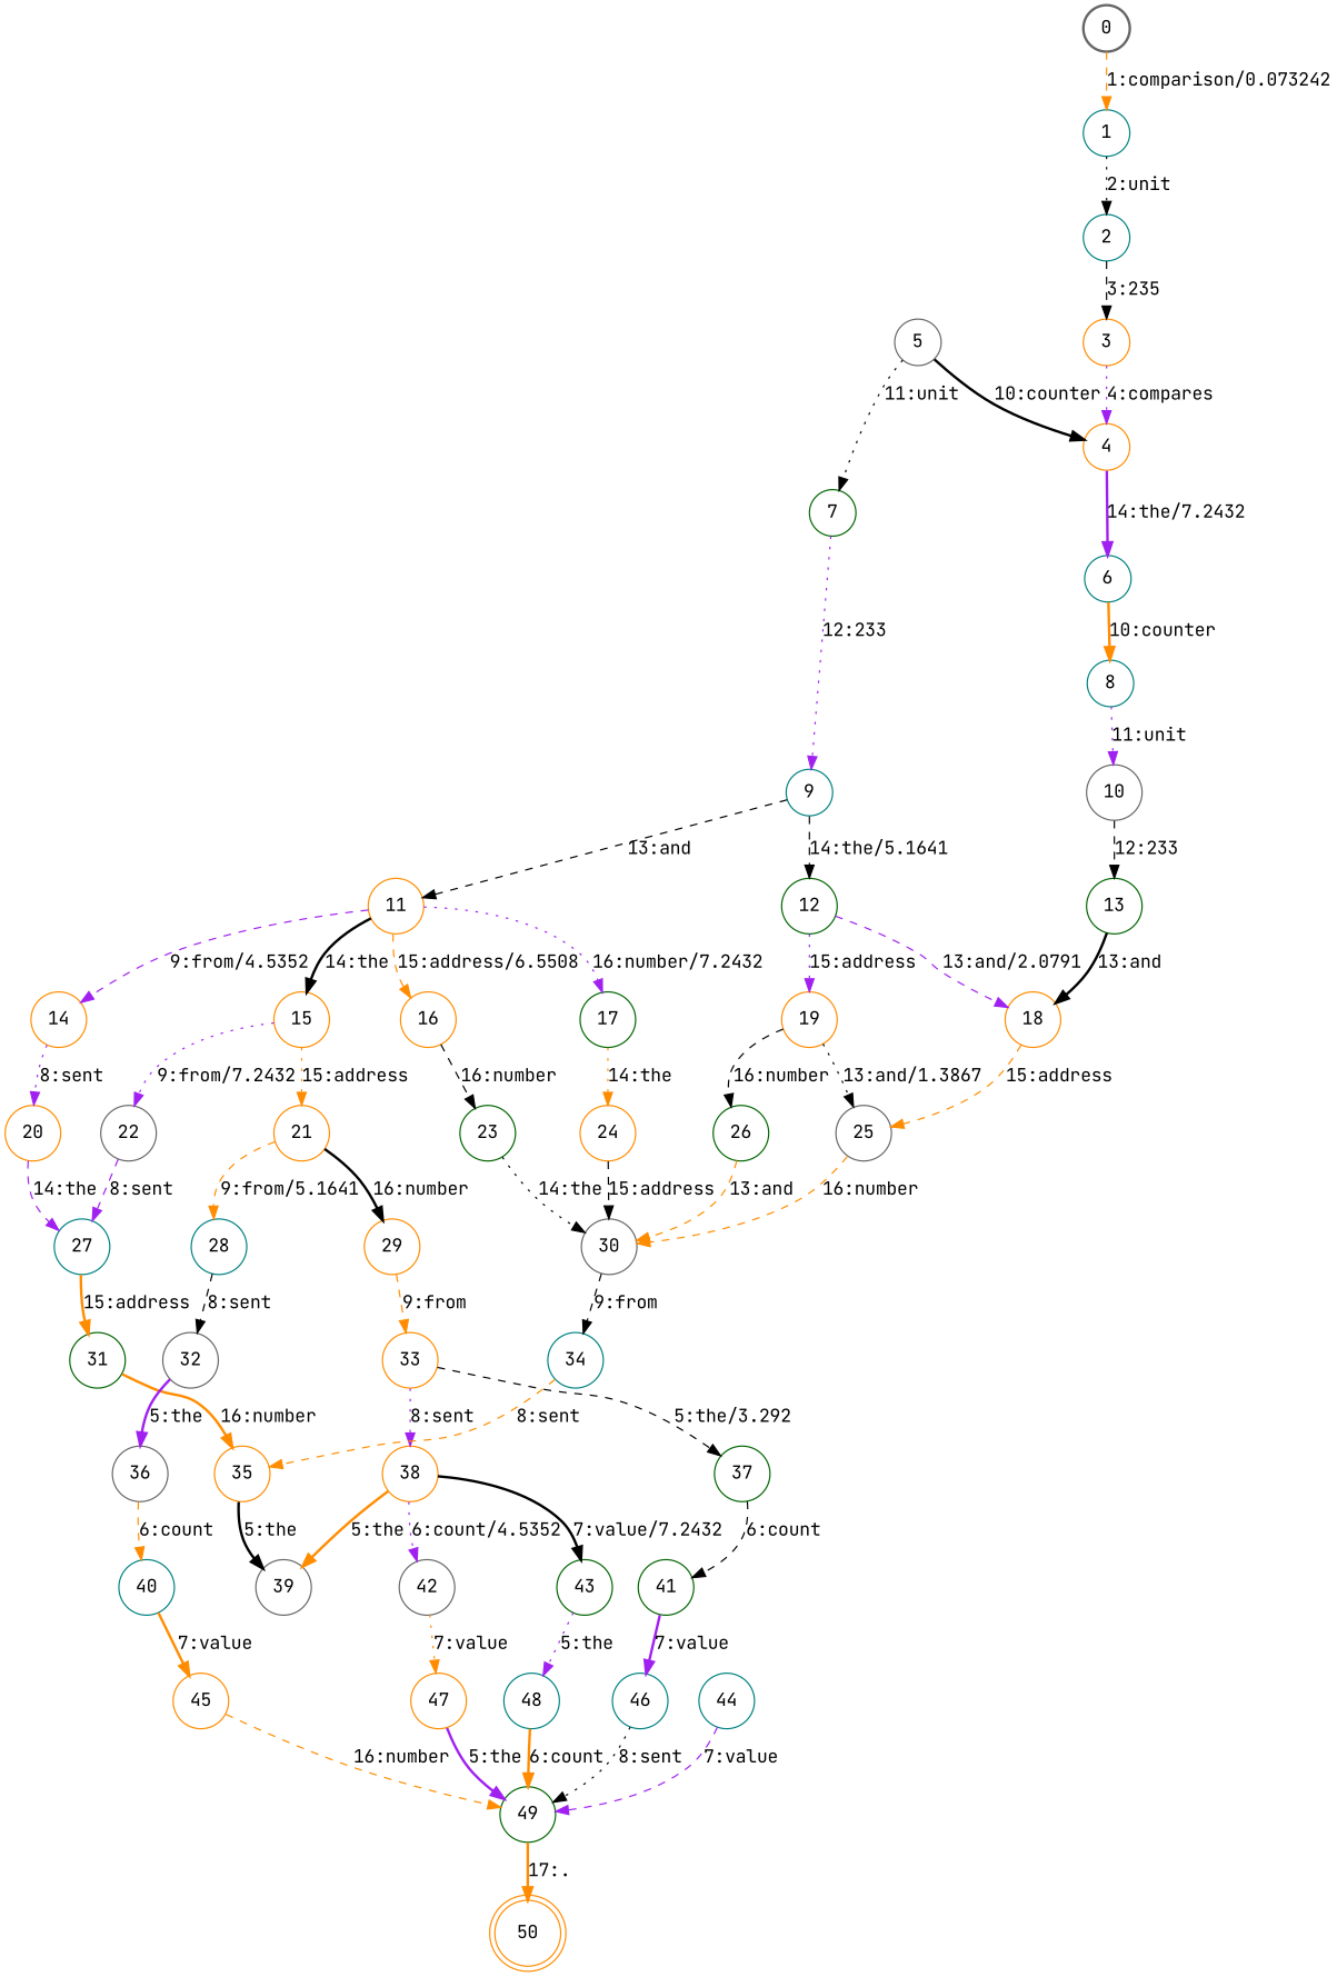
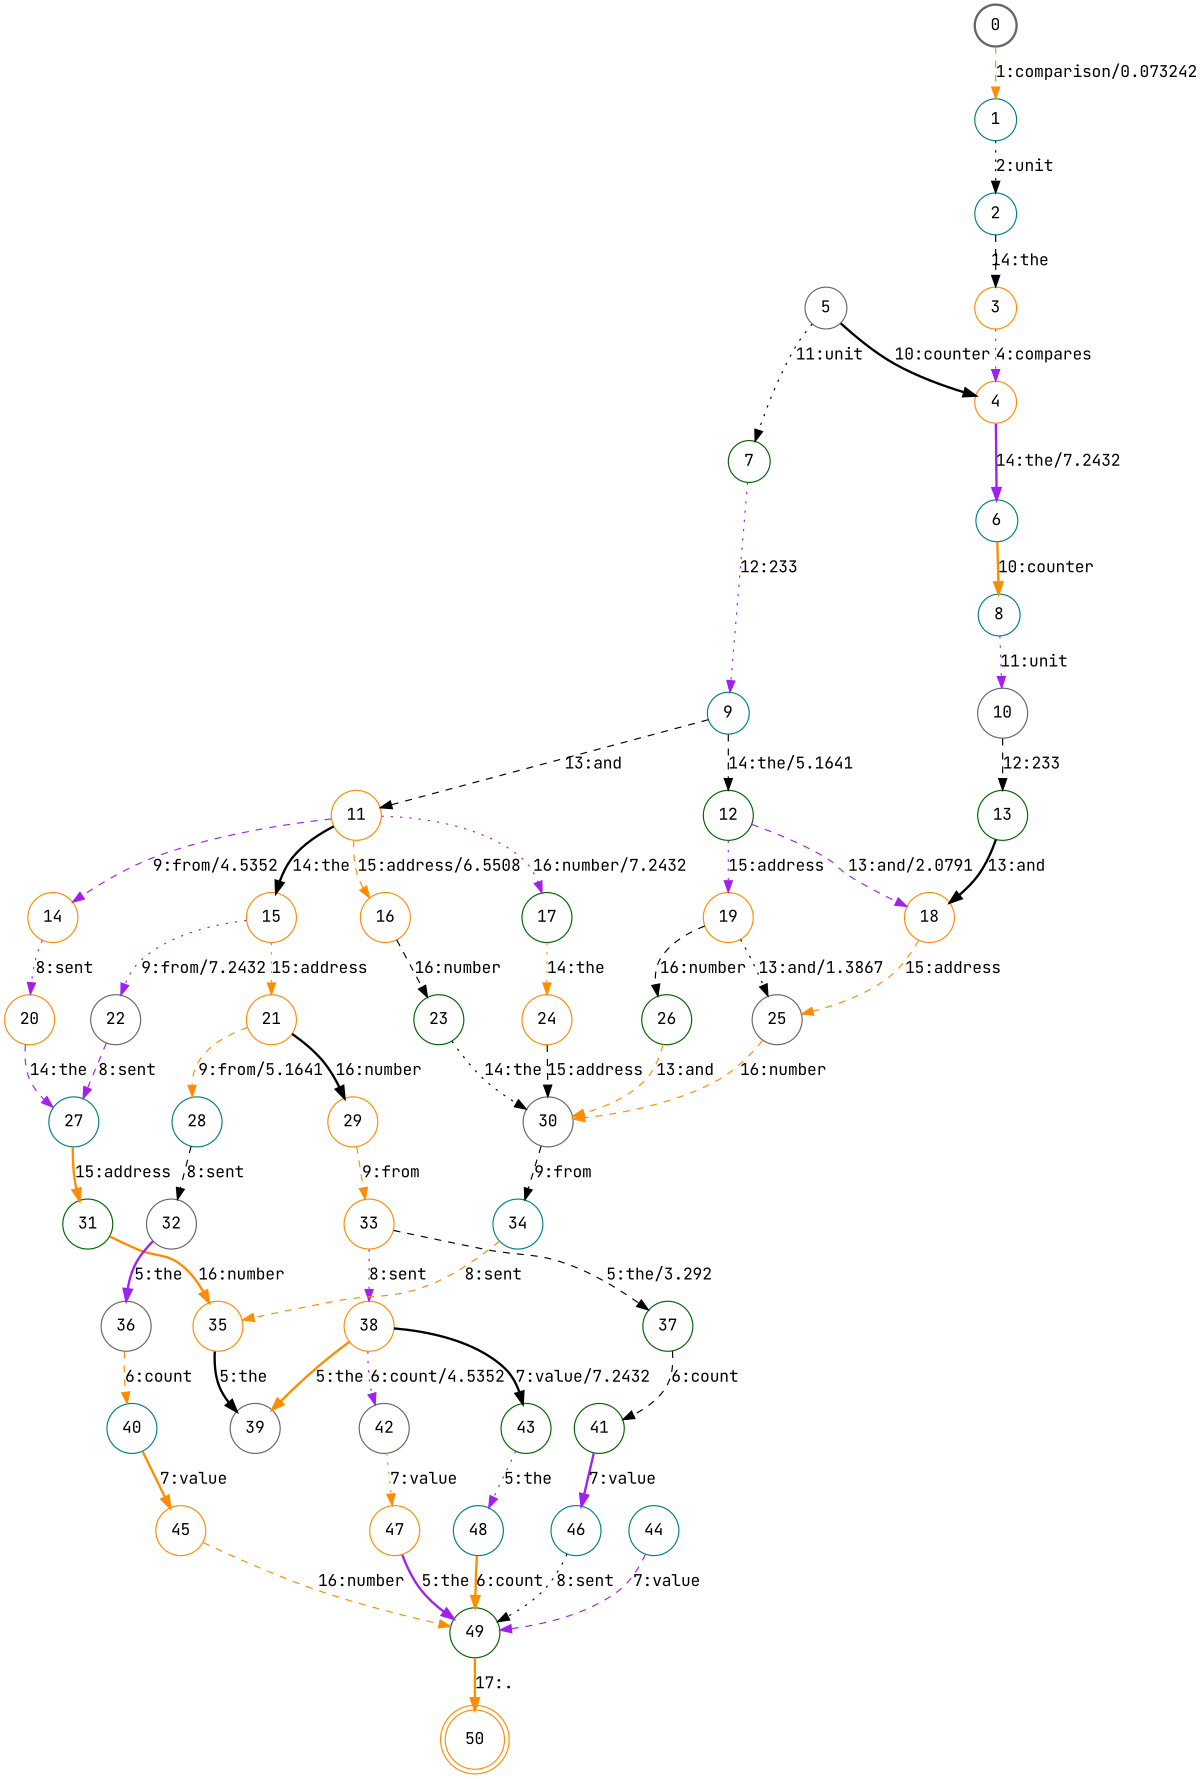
  digraph {
    fontname="JetBrains Mono"
    nodesep=0.25
    rankdir=TB
    ranksep=0.4
    node [color=darkorange fontname="JetBrains Mono" fontsize=14 shape=circle style=solid]
    edge [color=black fontname="JetBrains Mono" fontsize=14 style=dashed]
    n1 [color=gray40 label=0 style=bold]
    n2 [color=teal label=1]
    n3 [color=teal label=2]
    n4 [label=3]
    n5 [label=4]
    n6 [color=teal label=6]
    n7 [color=gray40 label=5]
    n8 [color=darkgreen label=7]
    n9 [color=teal label=8]
    n10 [color=teal label=9]
    n11 [color=gray40 label=10]
    n12 [label=11]
    n13 [color=darkgreen label=12]
    n14 [color=darkgreen label=13]
    n15 [label=14]
    n16 [label=15]
    n17 [label=16]
    n18 [color=darkgreen label=17]
    n19 [label=18]
    n20 [label=19]
    n21 [label=20]
    n22 [color=gray40 label=22]
    n23 [label=21]
    n24 [color=darkgreen label=23]
    n25 [label=24]
    n26 [color=gray40 label=25]
    n27 [color=darkgreen label=26]
    n28 [color=teal label=27]
    n29 [color=teal label=28]
    n30 [label=29]
    n31 [color=gray40 label=30]
    n32 [color=darkgreen label=31]
    n33 [color=gray40 label=32]
    n34 [label=33]
    n35 [color=teal label=34]
    n36 [label=35]
    n37 [color=gray40 label=36]
    n38 [label=38]
    n39 [color=darkgreen label=37]
    n40 [color=gray40 label=39]
    n41 [color=teal label=40]
    n42 [color=gray40 label=42]
    n43 [color=darkgreen label=43]
    n44 [color=darkgreen label=41]
    n45 [label=45]
    n46 [label=47]
    n47 [color=teal label=48]
    n48 [color=teal label=46]
    n49 [color=teal label=44]
    n50 [color=darkgreen label=49]
    n51 [label=50 shape=doublecircle]
    n1 -> n2 [color=darkorange label="1:comparison/0.073242"]
    n2 -> n3 [label="2:unit" style=dotted]
-   n3 -> n4 [label="3:235"]
+   n3 -> n4 [label="14:the"]
    n4 -> n5 [color=purple label="4:compares" style=dotted]
    n5 -> n6 [color=purple label="14:the/7.2432" style=bold]
    n6 -> n9 [color=darkorange label="10:counter" style=bold]
    n7 -> n5 [label="10:counter" style=bold]
    n7 -> n8 [label="11:unit" style=dotted]
    n8 -> n10 [color=purple label="12:233" style=dotted]
    n9 -> n11 [color=purple label="11:unit" style=dotted]
    n10 -> n12 [label="13:and"]
    n10 -> n13 [label="14:the/5.1641"]
    n11 -> n14 [label="12:233"]
    n12 -> n15 [color=purple label="9:from/4.5352"]
    n12 -> n16 [label="14:the" style=bold]
    n12 -> n17 [color=darkorange label="15:address/6.5508"]
    n12 -> n18 [color=purple label="16:number/7.2432" style=dotted]
    n13 -> n19 [color=purple label="13:and/2.0791"]
    n13 -> n20 [color=purple label="15:address" style=dotted]
    n14 -> n19 [label="13:and" style=bold]
    n15 -> n21 [color=purple label="8:sent" style=dotted]
    n16 -> n22 [color=purple label="9:from/7.2432" style=dotted]
    n16 -> n23 [color=darkorange label="15:address" style=dotted]
    n17 -> n24 [label="16:number"]
    n18 -> n25 [color=darkorange label="14:the" style=dotted]
    n19 -> n26 [color=darkorange label="15:address"]
    n20 -> n26 [label="13:and/1.3867" style=dotted]
    n20 -> n27 [label="16:number"]
    n21 -> n28 [color=purple label="14:the"]
    n22 -> n28 [color=purple label="8:sent"]
    n23 -> n29 [color=darkorange label="9:from/5.1641"]
    n23 -> n30 [label="16:number" style=bold]
    n24 -> n31 [label="14:the" style=dotted]
    n25 -> n31 [label="15:address"]
    n26 -> n31 [color=darkorange label="16:number"]
    n27 -> n31 [color=darkorange label="13:and"]
    n28 -> n32 [color=darkorange label="15:address" style=bold]
    n29 -> n33 [label="8:sent"]
    n30 -> n34 [color=darkorange label="9:from"]
    n31 -> n35 [label="9:from"]
    n32 -> n36 [color=darkorange label="16:number" style=bold]
    n33 -> n37 [color=purple label="5:the" style=bold]
    n34 -> n38 [color=purple label="8:sent" style=dotted]
    n34 -> n39 [label="5:the/3.292"]
    n35 -> n36 [color=darkorange label="8:sent"]
    n36 -> n40 [label="5:the" style=bold]
    n37 -> n41 [color=darkorange label="6:count"]
    n38 -> n40 [color=darkorange label="5:the" style=bold]
    n38 -> n42 [color=purple label="6:count/4.5352" style=dotted]
    n38 -> n43 [label="7:value/7.2432" style=bold]
    n39 -> n44 [label="6:count"]
    n41 -> n45 [color=darkorange label="7:value" style=bold]
    n42 -> n46 [color=darkorange label="7:value" style=dotted]
    n43 -> n47 [color=purple label="5:the" style=dotted]
    n44 -> n48 [color=purple label="7:value" style=bold]
    n45 -> n50 [color=darkorange label="16:number"]
    n46 -> n50 [color=purple label="5:the" style=bold]
    n47 -> n50 [color=darkorange label="6:count" style=bold]
    n48 -> n50 [label="8:sent" style=dotted]
    n49 -> n50 [color=purple label="7:value"]
    n50 -> n51 [color=darkorange label="17:." style=bold]
  }
